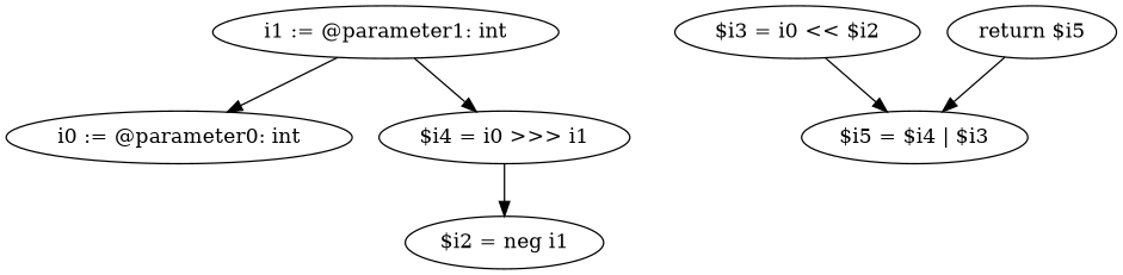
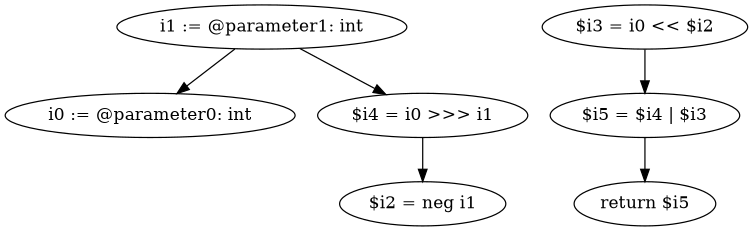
  digraph {
    "i1 := @parameter1: int"
    "i0 := @parameter0: int"
    "$i4 = i0 >>> i1"
    "$i2 = neg i1"
    "$i3 = i0 << $i2"
    "$i5 = $i4 | $i3"
    "return $i5"
    "i1 := @parameter1: int" -> "i0 := @parameter0: int"
    "i1 := @parameter1: int" -> "$i4 = i0 >>> i1"
    "$i4 = i0 >>> i1" -> "$i2 = neg i1"
    "$i3 = i0 << $i2" -> "$i5 = $i4 | $i3"
-   "return $i5" -> "$i5 = $i4 | $i3"
+   "$i5 = $i4 | $i3" -> "return $i5"
  }
